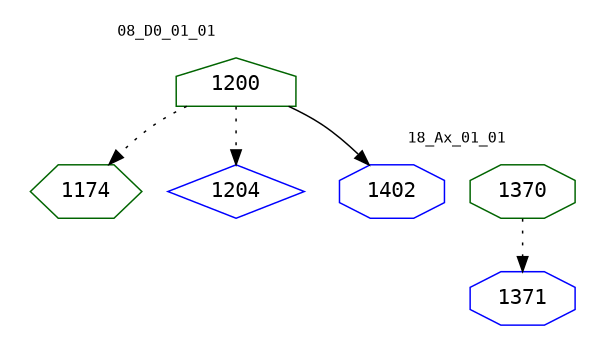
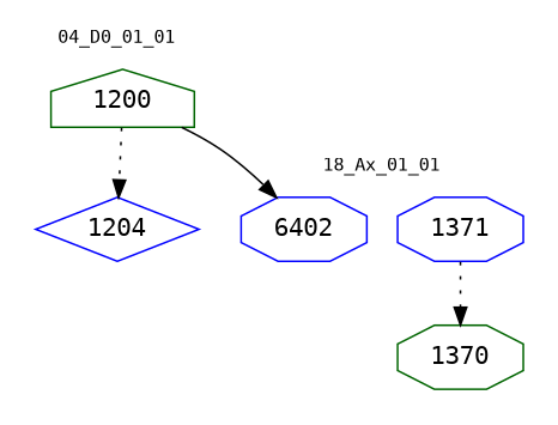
  digraph {
    fontname="DejaVu Sans Mono"
    node [color=blue fontname="DejaVu Sans Mono" shape=octagon]
    edge [color=black fontname="DejaVu Sans Mono" style=dotted]
    n1 [label=1371]
    n2 [color=darkgreen label=1370]
-   n3 [label=1402]
+   n3 [label=6402]
    n4 [color=darkgreen label=1200 shape=house]
-   n5 [color=darkgreen label=1174 shape=hexagon]
    n6 [label=1204 shape=diamond]
    subgraph cluster_1 {
      color=white
      fontsize=10
      label="18_Ax_01_01"
      n1
      n2
      n3
    }
    subgraph cluster_2 {
      color=white
      fontsize=10
-     label="08_D0_01_01"
+     label="04_D0_01_01"
      n4
-     n5
      n6
    }
-   n2 -> n1
+   n1 -> n2
    n4 -> n3 [style=solid]
-   n4 -> n5
    n4 -> n6
  }
